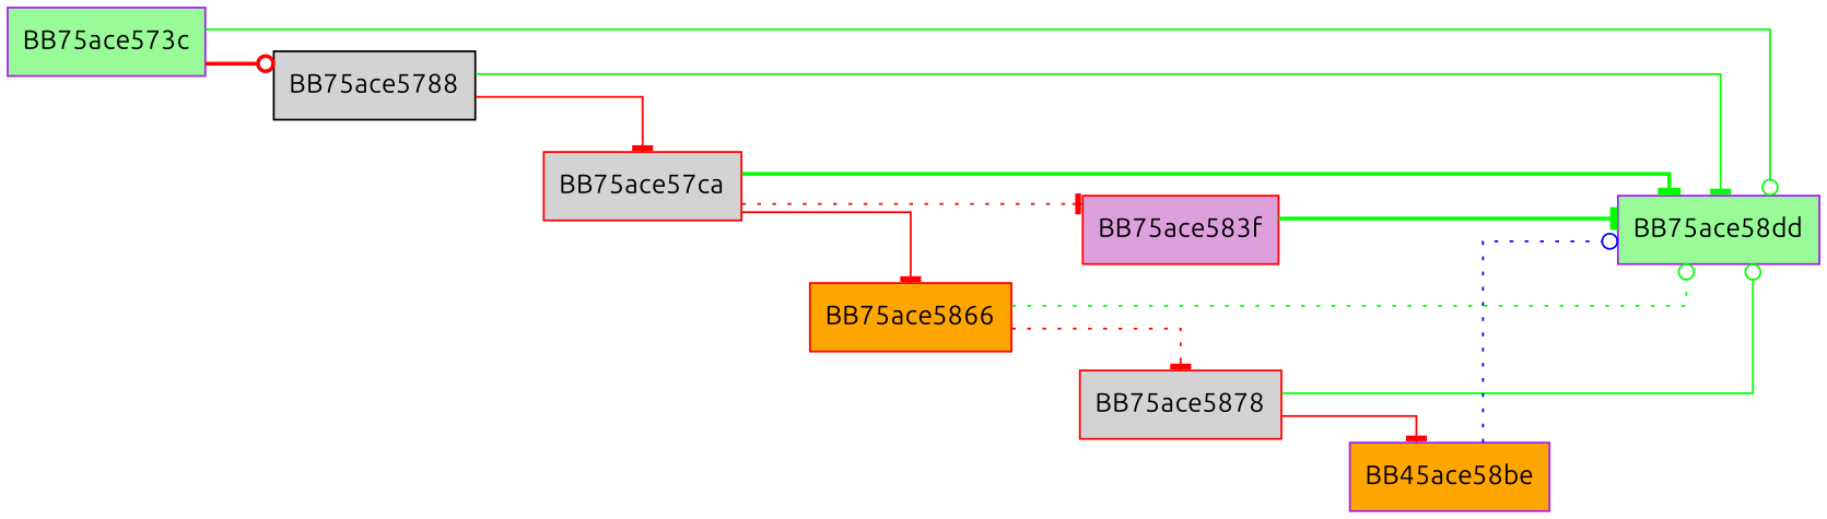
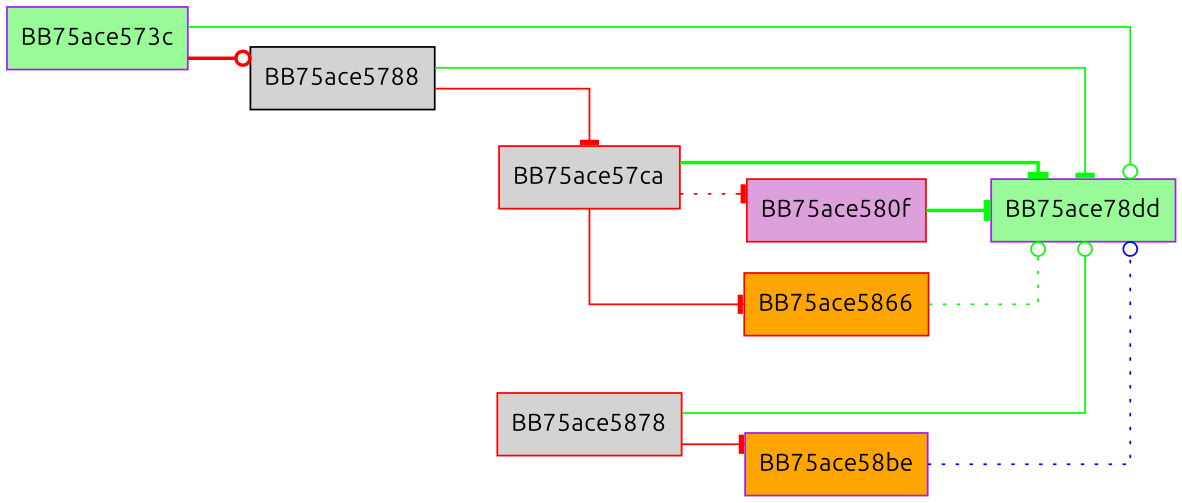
  digraph {
    fontname=Ubuntu
    rankdir=LR
    splines=ortho
    node [color=red fillcolor=lightgrey fontname=Ubuntu shape=box style=filled]
    edge [arrowhead=tee color=green fontname=Ubuntu style=solid]
    BB75ace573c [color=purple fillcolor=palegreen]
-   BB75ace58dd [color=purple fillcolor=palegreen]
+   BB75ace58dd [color=purple fillcolor=palegreen label=BB75ace78dd]
    BB75ace5788 [color=black]
    BB75ace57ca
-   BB75ace580f [fillcolor=plum label=BB75ace583f]
+   BB75ace580f [fillcolor=plum]
    BB75ace5866 [fillcolor=orange]
    BB75ace5878
-   BB75ace58be [color=purple fillcolor=orange label=BB45ace58be]
+   BB75ace58be [color=purple fillcolor=orange]
    BB75ace573c -> BB75ace58dd [arrowhead=odot]
    BB75ace573c -> BB75ace5788 [arrowhead=odot color=red style=bold]
    BB75ace5788 -> BB75ace58dd
    BB75ace5788 -> BB75ace57ca [color=red]
    BB75ace57ca -> BB75ace58dd [style=bold]
    BB75ace57ca -> BB75ace580f [color=red style=dotted]
    BB75ace57ca -> BB75ace5866 [color=red]
    BB75ace580f -> BB75ace58dd [style=bold]
    BB75ace5866 -> BB75ace58dd [arrowhead=odot style=dotted]
-   BB75ace5866 -> BB75ace5878 [color=red style=dotted]
    BB75ace5878 -> BB75ace58dd [arrowhead=odot]
    BB75ace5878 -> BB75ace58be [color=red]
    BB75ace58be -> BB75ace58dd [arrowhead=odot color=blue style=dotted]
  }
